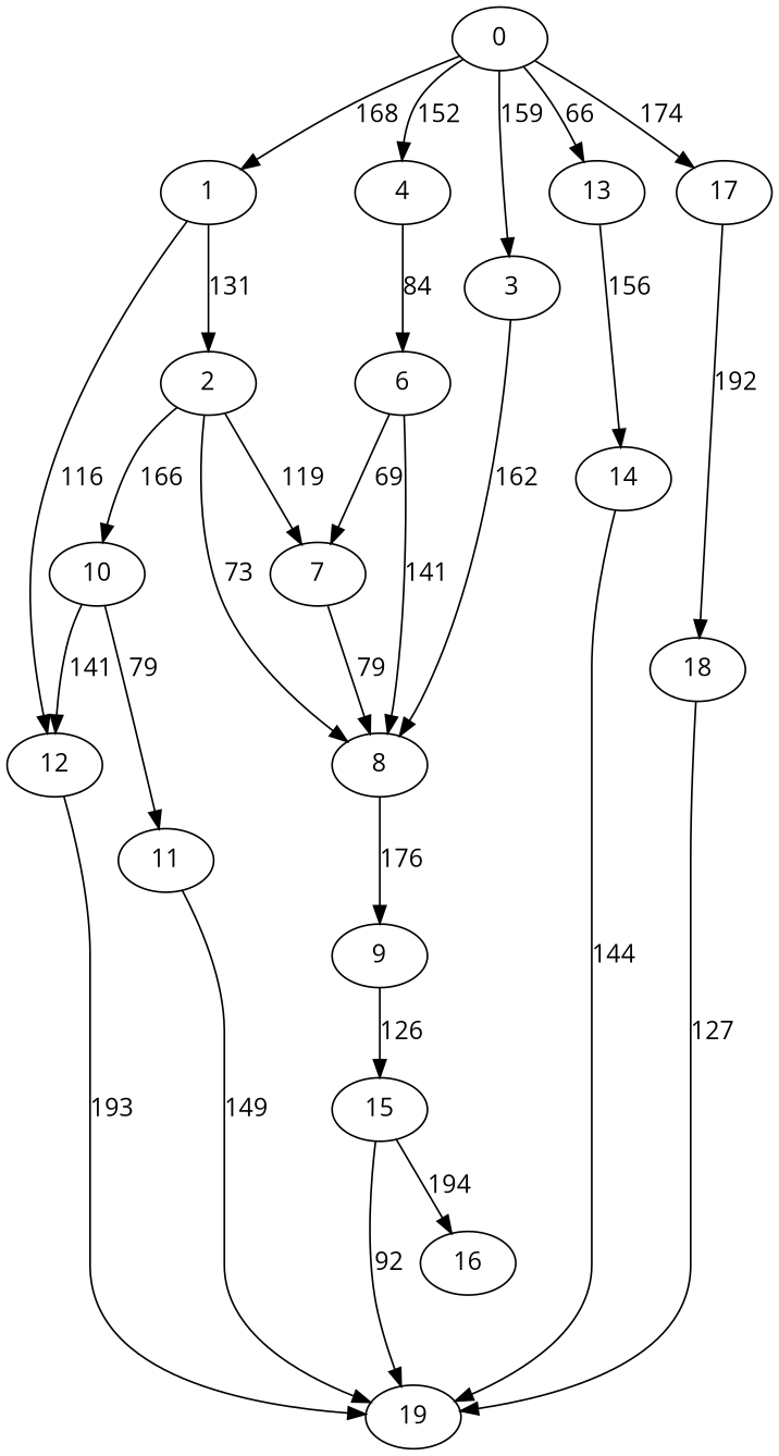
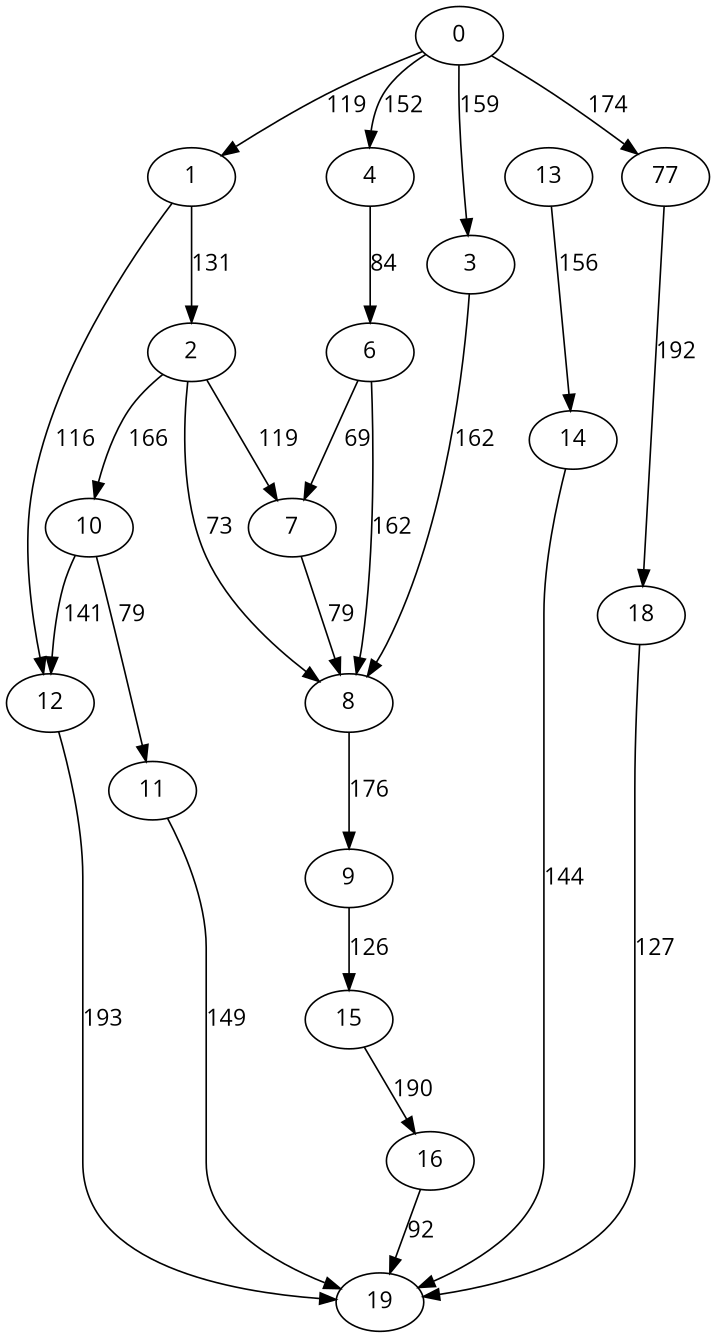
  digraph {
    fontname="Open Sans"
    node [fontname="Open Sans"]
    edge [fontname="Open Sans"]
    0
    1
    3
    4
    13
-   17
+   17 [label=77]
    2
    12
    8
    6
    14
    18
    7
    10
    19
    9
    11
    15
    16
-   0 -> 1 [label=168]
+   0 -> 1 [label=119]
    0 -> 3 [label=159]
    0 -> 4 [label=152]
-   0 -> 13 [label=66]
    0 -> 17 [label=174]
    1 -> 2 [label=131]
    1 -> 12 [label=116]
    3 -> 8 [label=162]
    4 -> 6 [label=84]
    13 -> 14 [label=156]
    17 -> 18 [label=192]
    2 -> 8 [label=73]
    2 -> 7 [label=119]
    2 -> 10 [label=166]
    12 -> 19 [label=193]
    8 -> 9 [label=176]
-   6 -> 8 [label=141]
+   6 -> 8 [label=162]
    6 -> 7 [label=69]
    14 -> 19 [label=144]
    18 -> 19 [label=127]
    7 -> 8 [label=79]
    10 -> 12 [label=141]
    10 -> 11 [label=79]
    9 -> 15 [label=126]
    11 -> 19 [label=149]
-   15 -> 16 [label=194]
-   15 -> 19 [label=92]
+   15 -> 16 [label=190]
+   16 -> 19 [label=92]
  }
